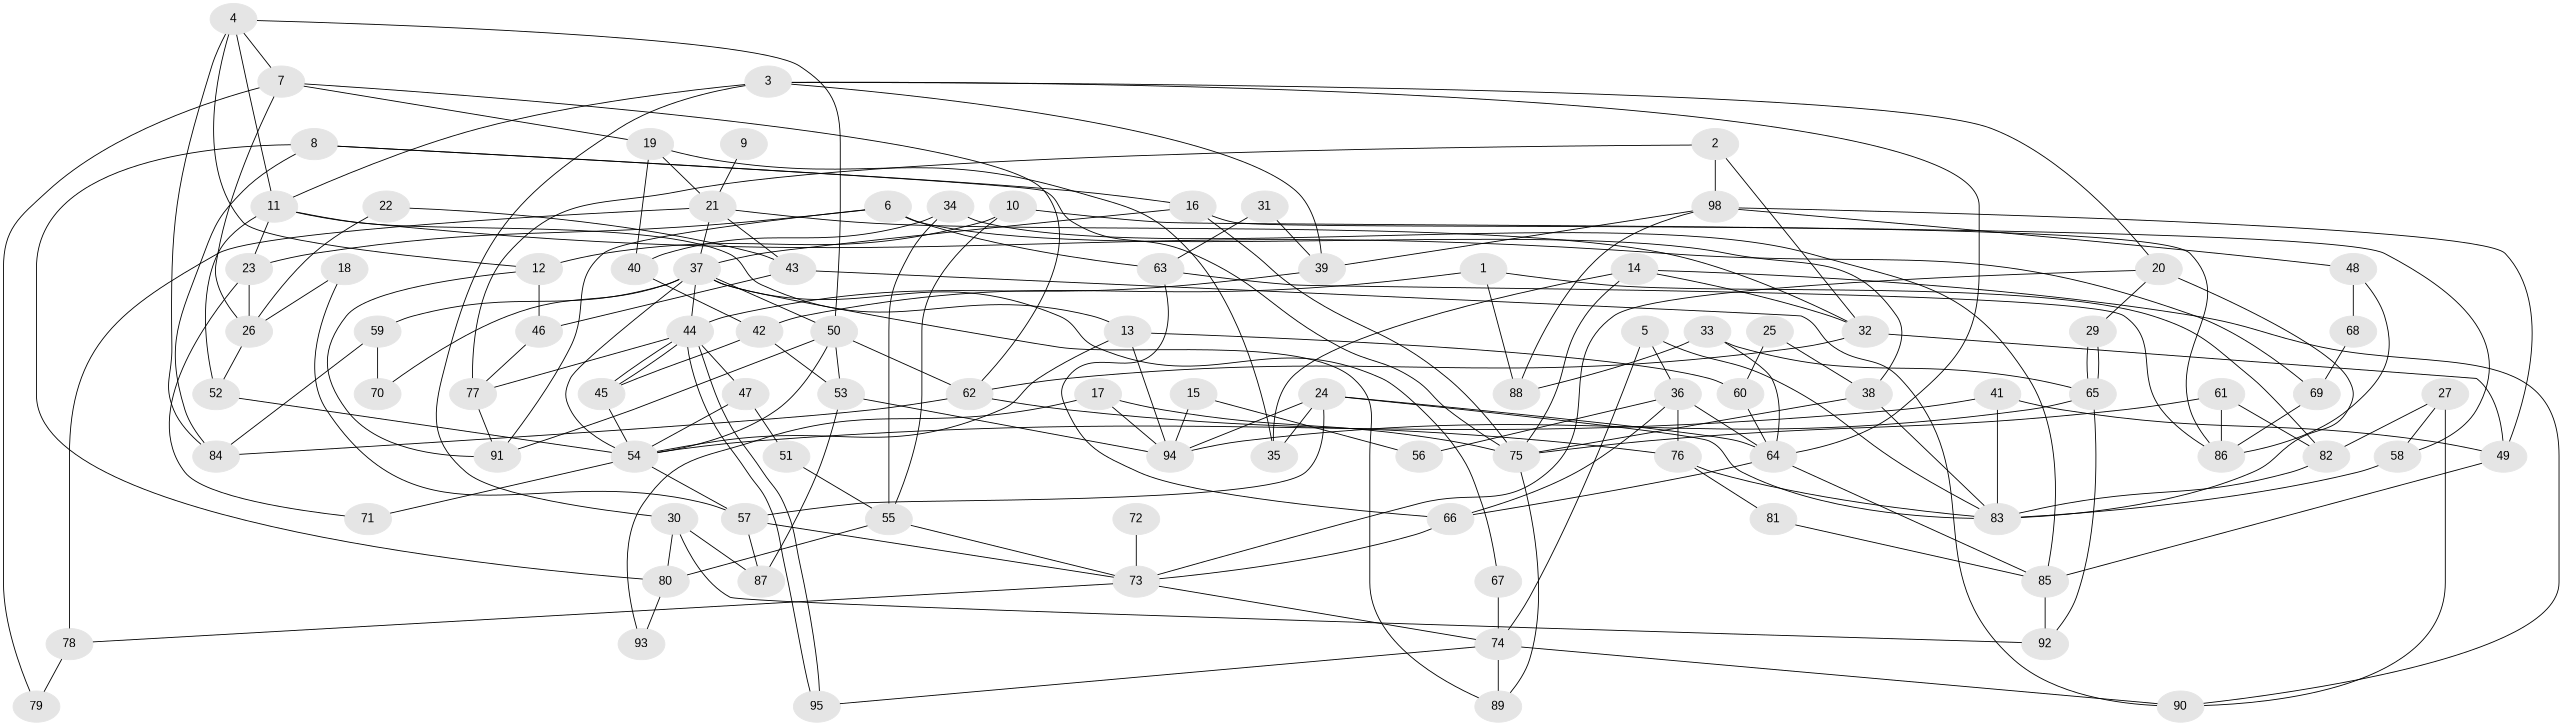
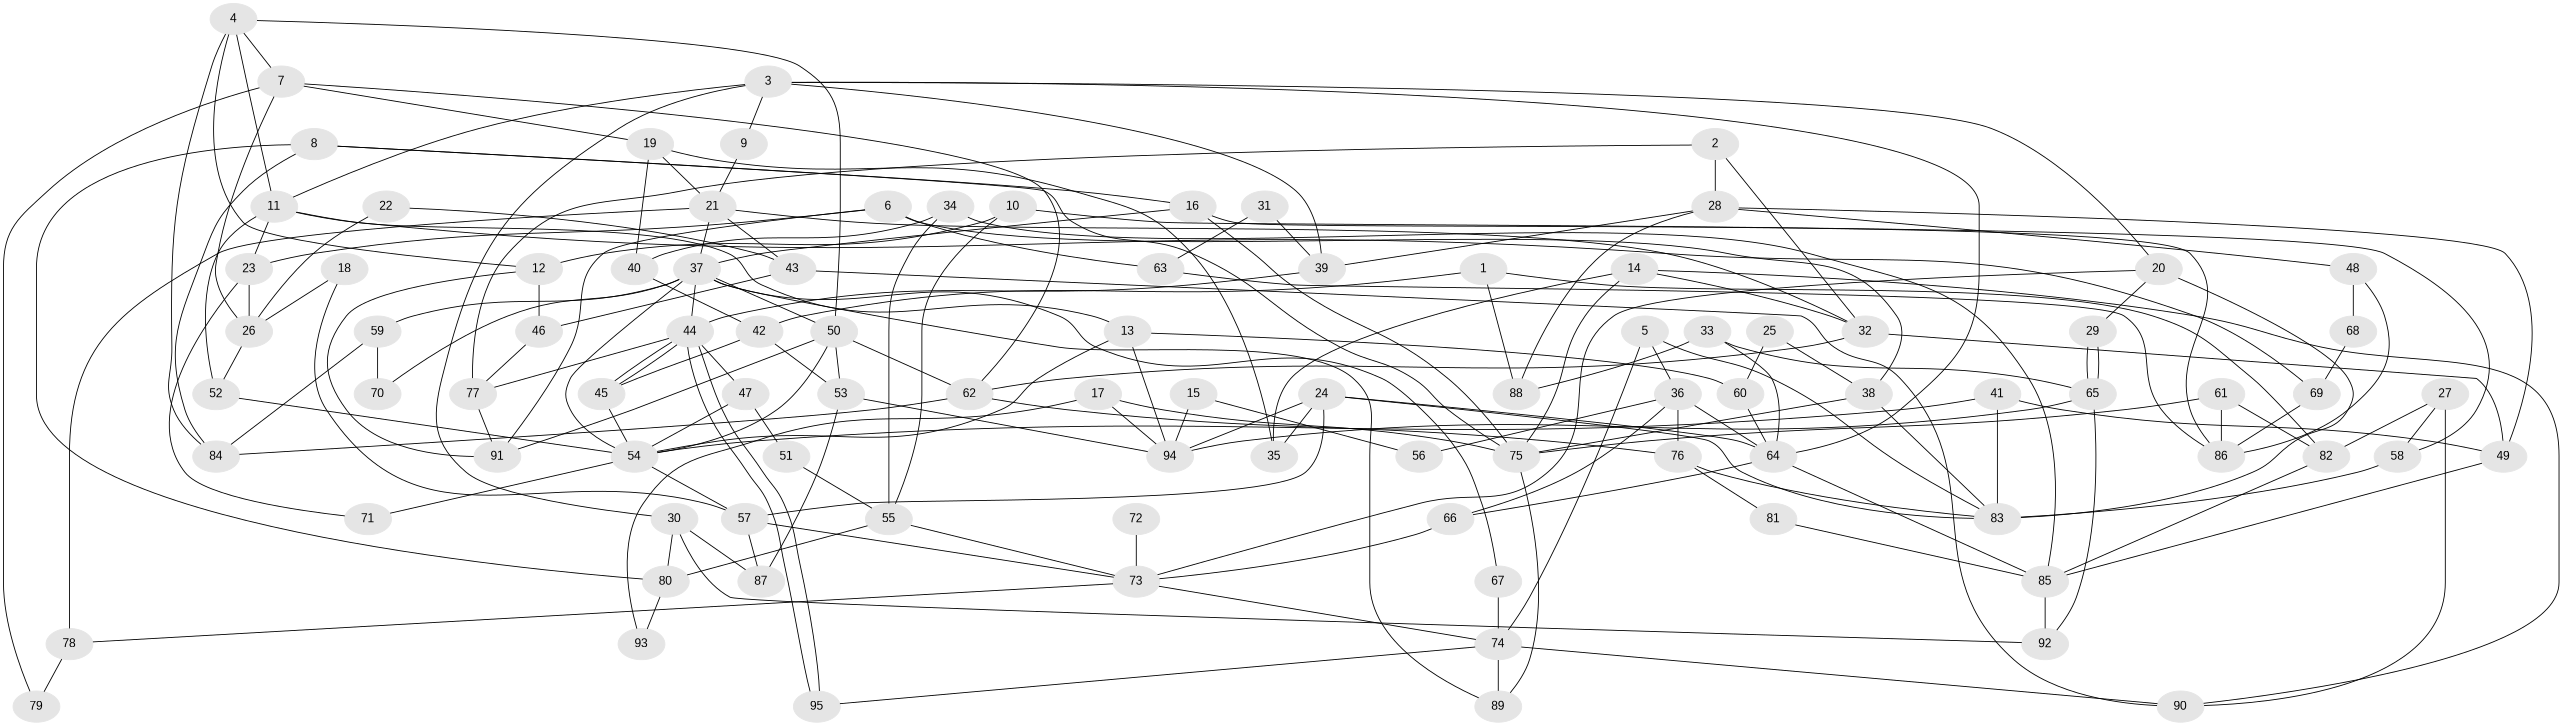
  graph {
    fontname="Liberation Sans"
    node [color=gray90 fontname="Liberation Sans" style=filled]
    edge [fontname="Liberation Sans"]
    1
    42
    82
    88
    45
    53
    85
    2
-   28 [label=98]
+   28
    32
    77
    39
    48
    49
    62
    91
    3
    9
    11
    20
    30
    64
    21
    23
    13
    52
    69
    83
    29
    73
    80
    87
    92
    44
    66
    4
    7
    12
    50
    84
    19
    26
    79
    46
    54
    5
    36
    74
    56
    76
    90
    89
    95
    6
    38
    63
    71
    75
    35
    40
    8
    16
    37
    86
    93
    43
    78
    10
    55
    58
    60
    94
    57
    14
    15
    72
    59
    67
    70
    17
    18
    65
    22
    24
    25
    47
    51
    27
    68
    31
    33
    34
    81
    41
    61
    1 -- 42
    1 -- 82
    1 -- 88
    42 -- 45
    42 -- 53
-   82 -- 83
+   82 -- 85
    45 -- 54
    53 -- 87
    53 -- 94
    85 -- 92
    2 -- 28
    2 -- 32
    2 -- 77
    28 -- 88
    28 -- 39
    28 -- 48
    28 -- 49
    32 -- 49
    32 -- 62
    77 -- 91
    39 -- 44
    48 -- 86
    48 -- 68
    49 -- 85
    62 -- 84
    62 -- 76
    3 -- 39
+   3 -- 9
    3 -- 11
    3 -- 20
    3 -- 30
    3 -- 64
    9 -- 21
    11 -- 23
    11 -- 13
    11 -- 52
    11 -- 69
    20 -- 83
    20 -- 29
    20 -- 73
    30 -- 80
    30 -- 87
    30 -- 92
    64 -- 85
    64 -- 66
    21 -- 32
    21 -- 37
    21 -- 43
    21 -- 78
    23 -- 26
    23 -- 71
    13 -- 54
    13 -- 60
    13 -- 94
    52 -- 54
    69 -- 86
    29 -- 65
    29 -- 65
    73 -- 74
    73 -- 78
    80 -- 93
    44 -- 45
    44 -- 45
    44 -- 77
    44 -- 95
    44 -- 95
    44 -- 47
    66 -- 73
    4 -- 11
    4 -- 7
    4 -- 12
    4 -- 50
    4 -- 84
    7 -- 62
    7 -- 19
    7 -- 26
    7 -- 79
    12 -- 91
    12 -- 46
    50 -- 53
    50 -- 62
    50 -- 91
    50 -- 54
    19 -- 21
    19 -- 35
    19 -- 40
    26 -- 52
    46 -- 77
    54 -- 71
    54 -- 57
    5 -- 83
    5 -- 36
    5 -- 74
    36 -- 64
    36 -- 66
    36 -- 56
    36 -- 76
    74 -- 90
    74 -- 89
    74 -- 95
    76 -- 83
    76 -- 81
    6 -- 91
    6 -- 23
    6 -- 38
    6 -- 63
    38 -- 83
    38 -- 75
-   63 -- 66
    63 -- 86
    75 -- 89
    40 -- 42
    8 -- 80
    8 -- 84
    8 -- 75
    8 -- 16
    16 -- 75
    16 -- 37
    16 -- 86
    37 -- 44
    37 -- 50
    37 -- 54
    37 -- 89
    37 -- 59
    37 -- 67
    37 -- 70
    43 -- 46
    43 -- 90
    78 -- 79
    10 -- 12
    10 -- 55
    10 -- 58
    55 -- 73
    55 -- 80
    58 -- 83
    60 -- 64
    57 -- 73
    57 -- 87
    14 -- 32
    14 -- 90
    14 -- 75
    14 -- 35
    15 -- 56
    15 -- 94
    72 -- 73
    59 -- 84
    59 -- 70
    67 -- 74
    17 -- 75
    17 -- 93
    17 -- 94
    18 -- 26
    18 -- 57
    65 -- 92
    65 -- 94
    22 -- 26
    22 -- 43
    24 -- 64
    24 -- 83
    24 -- 35
    24 -- 94
    24 -- 57
    25 -- 38
    25 -- 60
    47 -- 54
    47 -- 51
    51 -- 55
    27 -- 82
    27 -- 90
    27 -- 58
    68 -- 69
    31 -- 39
    31 -- 63
    33 -- 88
    33 -- 64
    33 -- 65
    34 -- 85
    34 -- 40
    34 -- 55
    81 -- 85
    41 -- 49
    41 -- 83
    41 -- 54
    61 -- 82
    61 -- 75
    61 -- 86
  }
